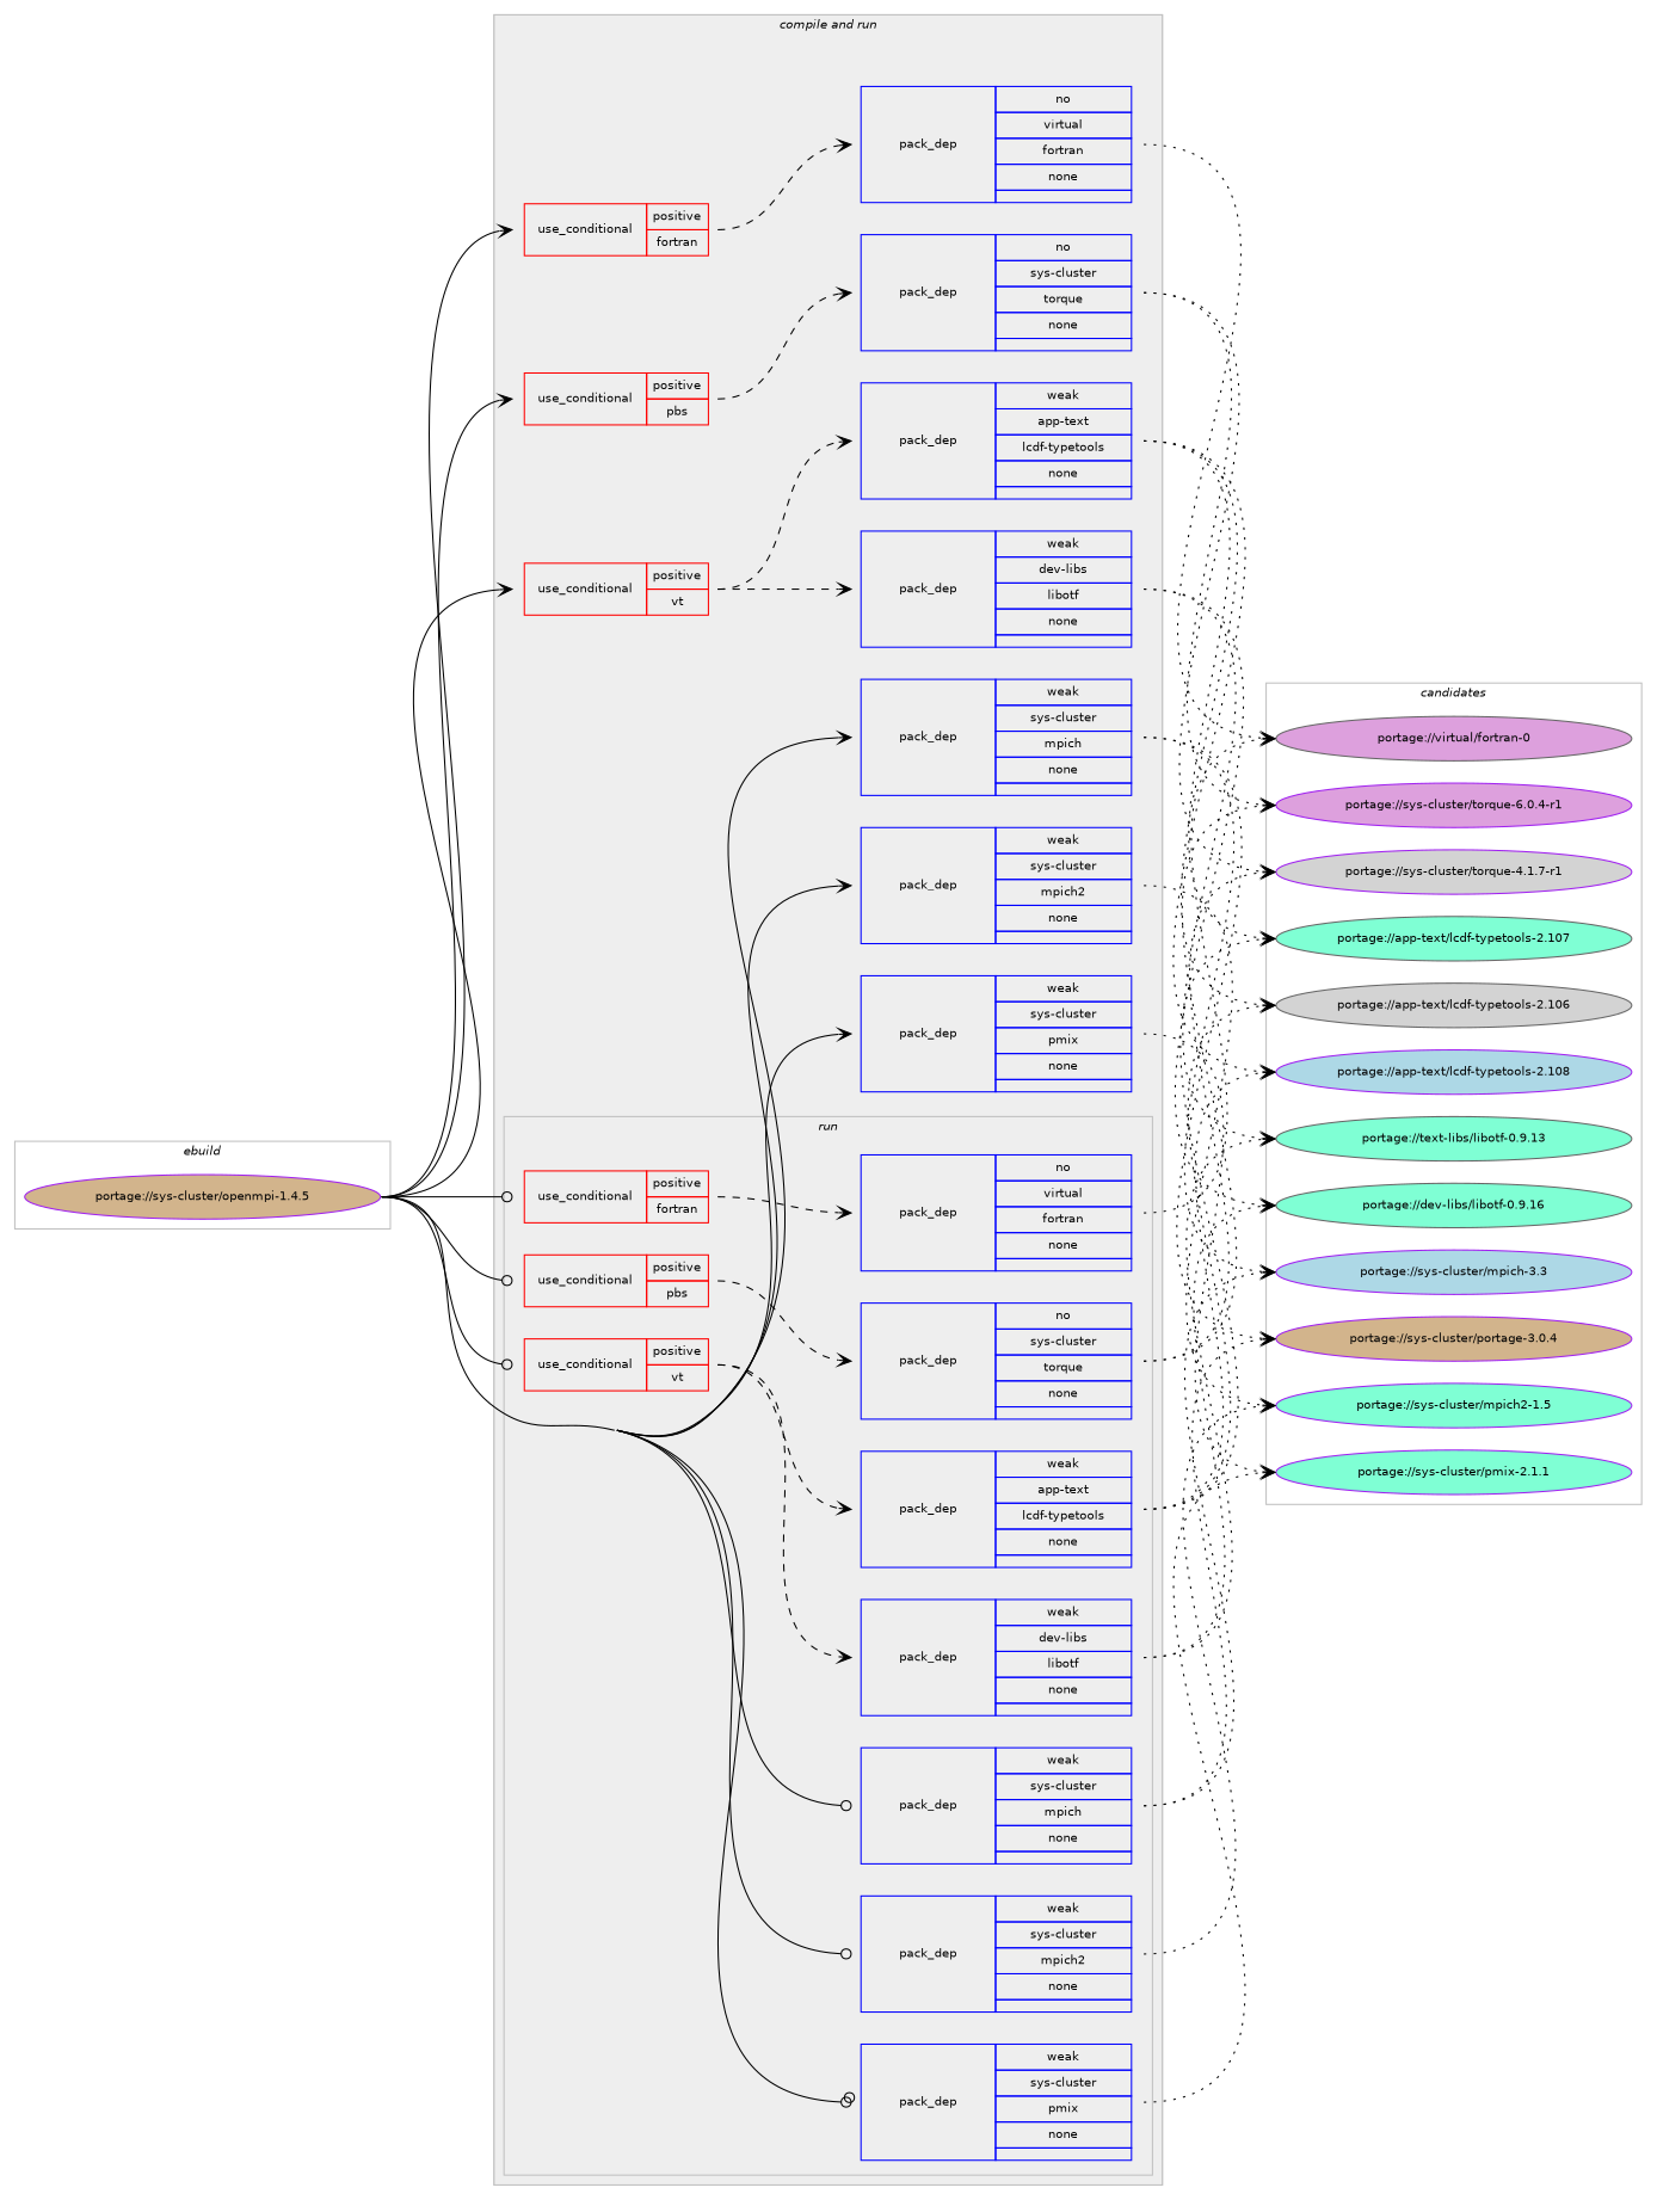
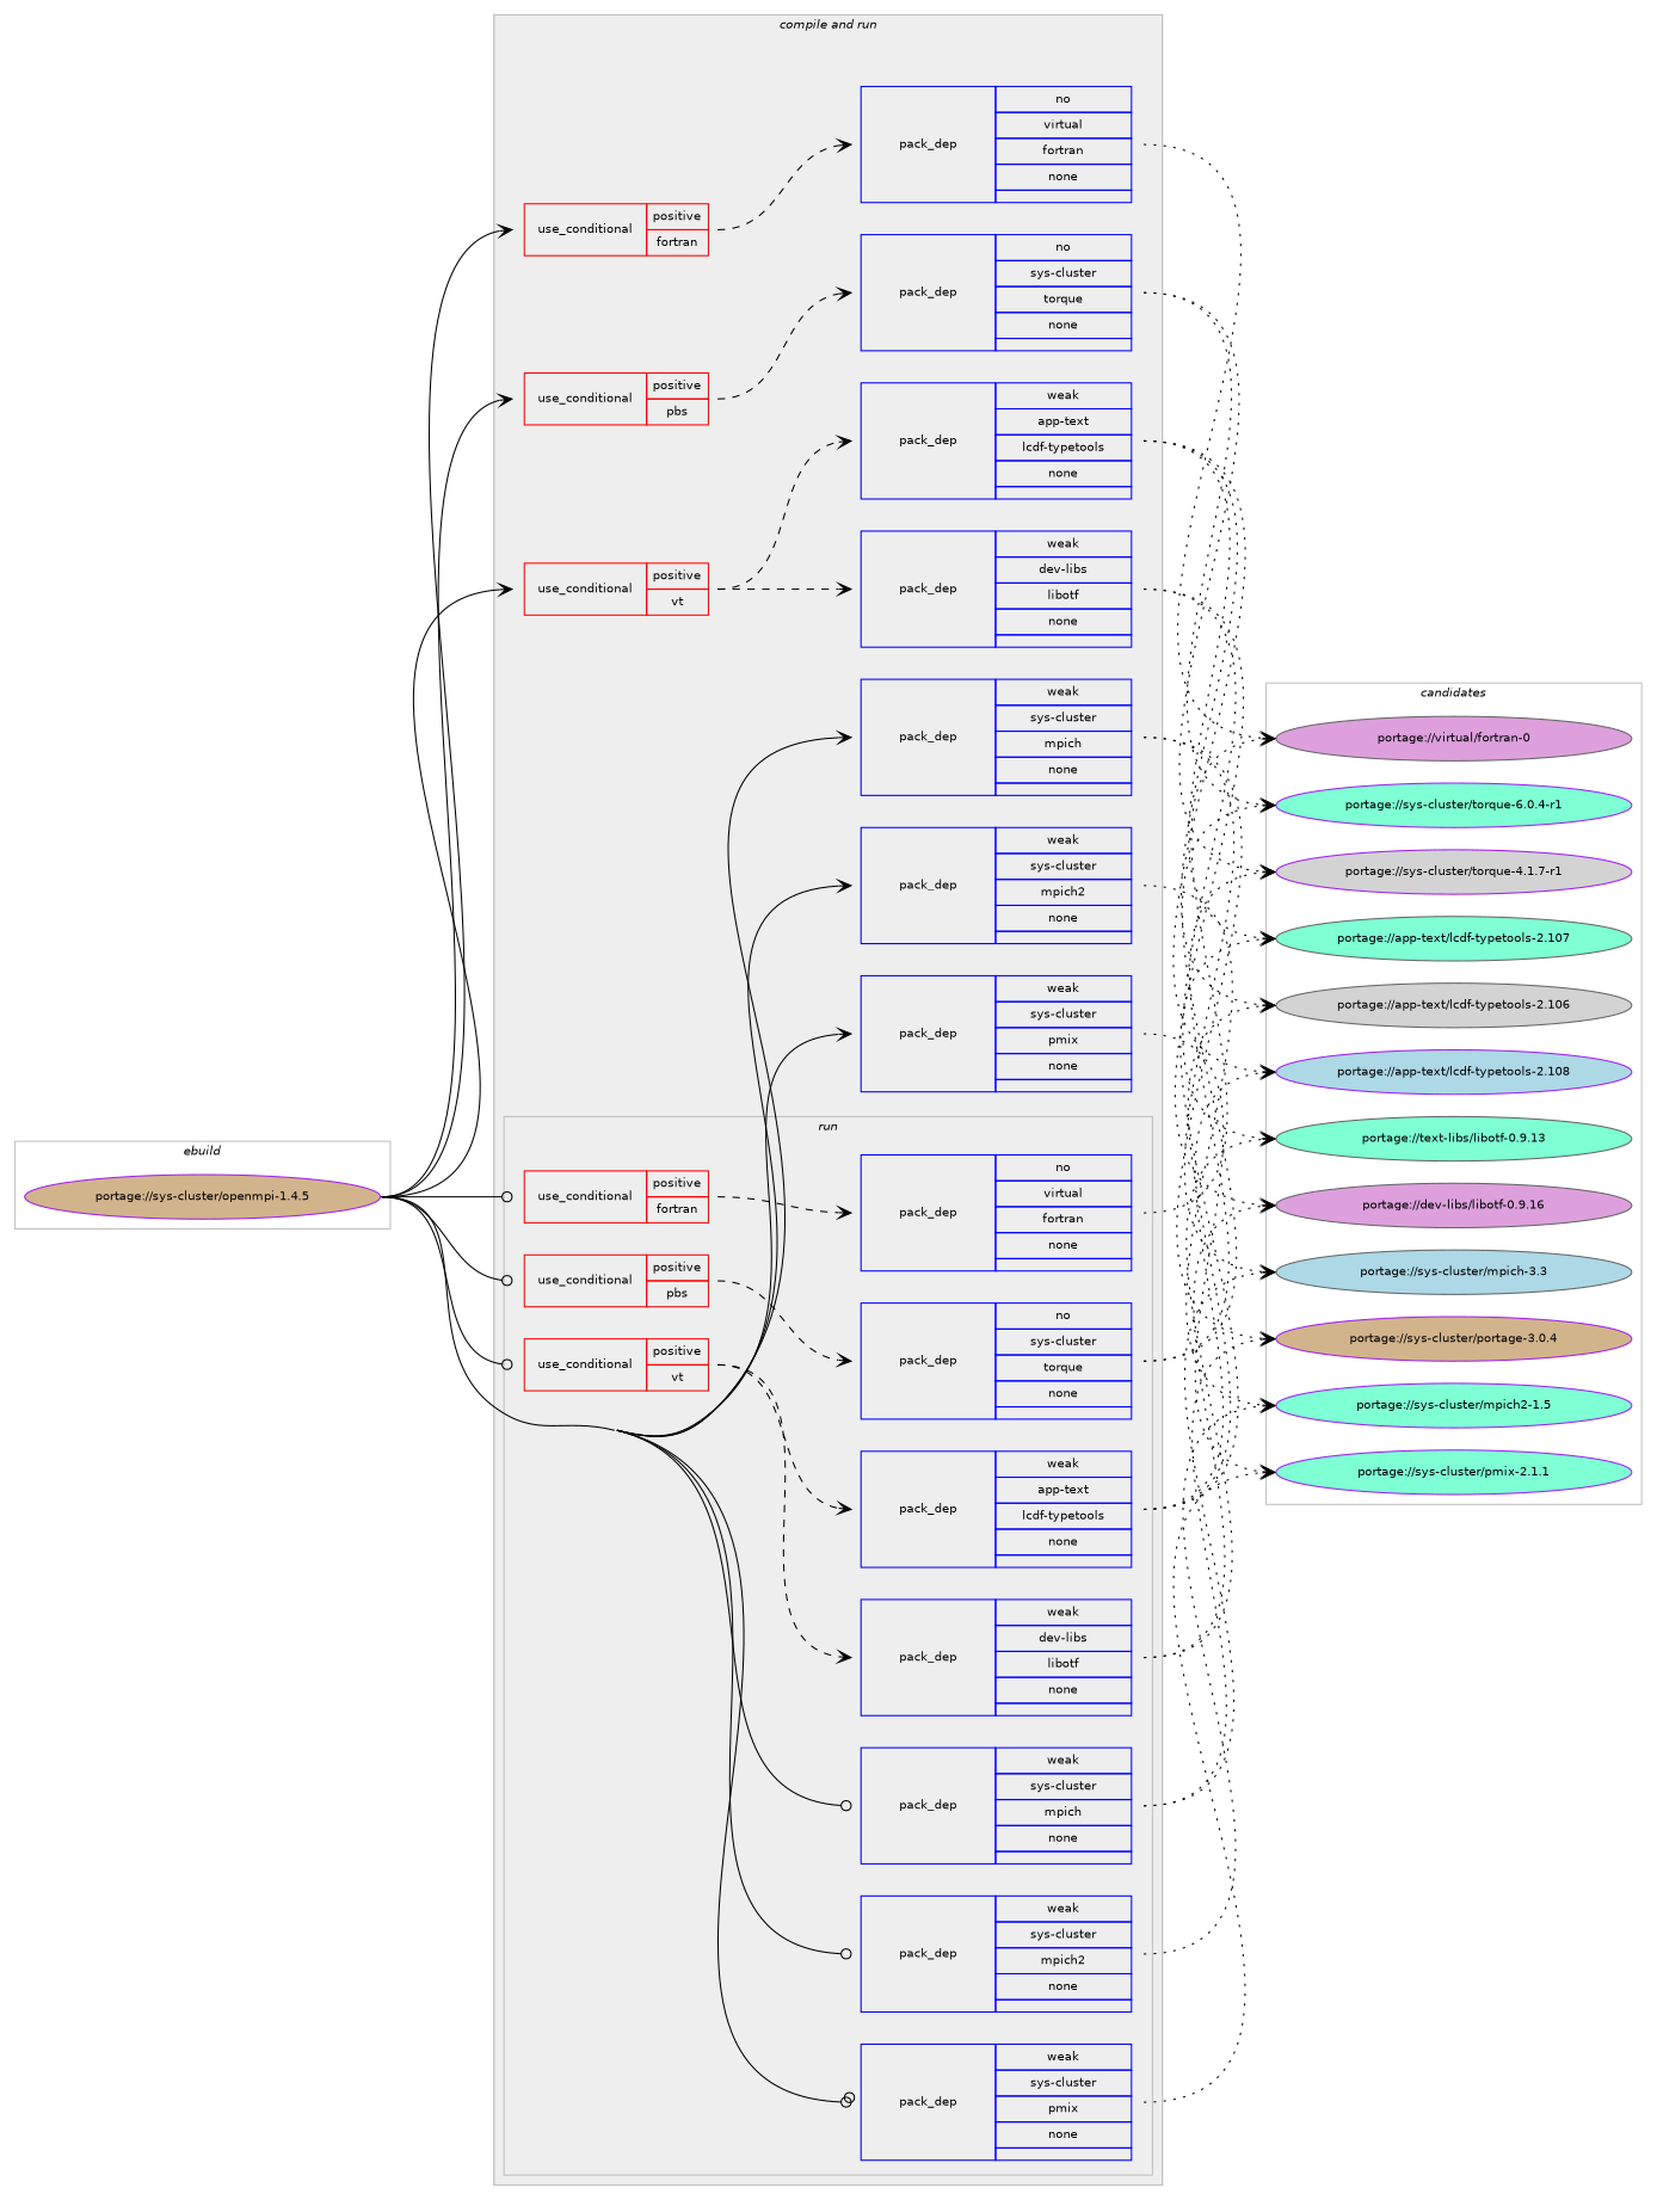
  digraph {
    compound=true
    concentrate=true
    fontname=Helvetica
    fontsize=10
    newrank=true
    rankdir=LR
    ranksep=1.5
    node [color=blue fontname=Helvetica fontsize=10 shape=none]
    edge [arrowhead=vee headport=w style=dotted tailport=e weight=100]
    n1 [color=purple fillcolor=tan label="portage://sys-cluster/openmpi-1.4.5" style=filled width=4 shape=""]
    n2 [label=<<TABLE BORDER="0" CELLBORDER="1" CELLSPACING="0" CELLPADDING="4" WIDTH="220"><TR><TD ROWSPAN="6" CELLPADDING="30">pack_dep</TD></TR><TR><TD WIDTH="110">no</TD></TR><TR><TD>virtual</TD></TR><TR><TD>fortran</TD></TR><TR><TD>none</TD></TR><TR><TD></TD></TR></TABLE>>]
    n3 [color=red label=<<TABLE BORDER="0" CELLBORDER="1" CELLSPACING="0" CELLPADDING="4"><TR><TD ROWSPAN="3" CELLPADDING="10">use_conditional</TD></TR><TR><TD>positive</TD></TR><TR><TD>fortran</TD></TR></TABLE>>]
    n4 [label=<<TABLE BORDER="0" CELLBORDER="1" CELLSPACING="0" CELLPADDING="4" WIDTH="220"><TR><TD ROWSPAN="6" CELLPADDING="30">pack_dep</TD></TR><TR><TD WIDTH="110">no</TD></TR><TR><TD>sys-cluster</TD></TR><TR><TD>torque</TD></TR><TR><TD>none</TD></TR><TR><TD></TD></TR></TABLE>>]
    n5 [color=red label=<<TABLE BORDER="0" CELLBORDER="1" CELLSPACING="0" CELLPADDING="4"><TR><TD ROWSPAN="3" CELLPADDING="10">use_conditional</TD></TR><TR><TD>positive</TD></TR><TR><TD>pbs</TD></TR></TABLE>>]
    n6 [label=<<TABLE BORDER="0" CELLBORDER="1" CELLSPACING="0" CELLPADDING="4" WIDTH="220"><TR><TD ROWSPAN="6" CELLPADDING="30">pack_dep</TD></TR><TR><TD WIDTH="110">weak</TD></TR><TR><TD>dev-libs</TD></TR><TR><TD>libotf</TD></TR><TR><TD>none</TD></TR><TR><TD></TD></TR></TABLE>>]
    n7 [label=<<TABLE BORDER="0" CELLBORDER="1" CELLSPACING="0" CELLPADDING="4" WIDTH="220"><TR><TD ROWSPAN="6" CELLPADDING="30">pack_dep</TD></TR><TR><TD WIDTH="110">weak</TD></TR><TR><TD>app-text</TD></TR><TR><TD>lcdf-typetools</TD></TR><TR><TD>none</TD></TR><TR><TD></TD></TR></TABLE>>]
    n8 [color=red label=<<TABLE BORDER="0" CELLBORDER="1" CELLSPACING="0" CELLPADDING="4"><TR><TD ROWSPAN="3" CELLPADDING="10">use_conditional</TD></TR><TR><TD>positive</TD></TR><TR><TD>vt</TD></TR></TABLE>>]
    n9 [label=<<TABLE BORDER="0" CELLBORDER="1" CELLSPACING="0" CELLPADDING="4" WIDTH="220"><TR><TD ROWSPAN="6" CELLPADDING="30">pack_dep</TD></TR><TR><TD WIDTH="110">weak</TD></TR><TR><TD>sys-cluster</TD></TR><TR><TD>mpich</TD></TR><TR><TD>none</TD></TR><TR><TD></TD></TR></TABLE>>]
    n10 [label=<<TABLE BORDER="0" CELLBORDER="1" CELLSPACING="0" CELLPADDING="4" WIDTH="220"><TR><TD ROWSPAN="6" CELLPADDING="30">pack_dep</TD></TR><TR><TD WIDTH="110">weak</TD></TR><TR><TD>sys-cluster</TD></TR><TR><TD>mpich2</TD></TR><TR><TD>none</TD></TR><TR><TD></TD></TR></TABLE>>]
    n11 [label=<<TABLE BORDER="0" CELLBORDER="1" CELLSPACING="0" CELLPADDING="4" WIDTH="220"><TR><TD ROWSPAN="6" CELLPADDING="30">pack_dep</TD></TR><TR><TD WIDTH="110">weak</TD></TR><TR><TD>sys-cluster</TD></TR><TR><TD>pmix</TD></TR><TR><TD>none</TD></TR><TR><TD></TD></TR></TABLE>>]
    n12 [label=<<TABLE BORDER="0" CELLBORDER="1" CELLSPACING="0" CELLPADDING="4" WIDTH="220"><TR><TD ROWSPAN="6" CELLPADDING="30">pack_dep</TD></TR><TR><TD WIDTH="110">no</TD></TR><TR><TD>virtual</TD></TR><TR><TD>fortran</TD></TR><TR><TD>none</TD></TR><TR><TD></TD></TR></TABLE>>]
    n13 [color=red label=<<TABLE BORDER="0" CELLBORDER="1" CELLSPACING="0" CELLPADDING="4"><TR><TD ROWSPAN="3" CELLPADDING="10">use_conditional</TD></TR><TR><TD>positive</TD></TR><TR><TD>fortran</TD></TR></TABLE>>]
    n14 [label=<<TABLE BORDER="0" CELLBORDER="1" CELLSPACING="0" CELLPADDING="4" WIDTH="220"><TR><TD ROWSPAN="6" CELLPADDING="30">pack_dep</TD></TR><TR><TD WIDTH="110">no</TD></TR><TR><TD>sys-cluster</TD></TR><TR><TD>torque</TD></TR><TR><TD>none</TD></TR><TR><TD></TD></TR></TABLE>>]
    n15 [color=red label=<<TABLE BORDER="0" CELLBORDER="1" CELLSPACING="0" CELLPADDING="4"><TR><TD ROWSPAN="3" CELLPADDING="10">use_conditional</TD></TR><TR><TD>positive</TD></TR><TR><TD>pbs</TD></TR></TABLE>>]
    n16 [label=<<TABLE BORDER="0" CELLBORDER="1" CELLSPACING="0" CELLPADDING="4" WIDTH="220"><TR><TD ROWSPAN="6" CELLPADDING="30">pack_dep</TD></TR><TR><TD WIDTH="110">weak</TD></TR><TR><TD>dev-libs</TD></TR><TR><TD>libotf</TD></TR><TR><TD>none</TD></TR><TR><TD></TD></TR></TABLE>>]
    n17 [label=<<TABLE BORDER="0" CELLBORDER="1" CELLSPACING="0" CELLPADDING="4" WIDTH="220"><TR><TD ROWSPAN="6" CELLPADDING="30">pack_dep</TD></TR><TR><TD WIDTH="110">weak</TD></TR><TR><TD>app-text</TD></TR><TR><TD>lcdf-typetools</TD></TR><TR><TD>none</TD></TR><TR><TD></TD></TR></TABLE>>]
    n18 [color=red label=<<TABLE BORDER="0" CELLBORDER="1" CELLSPACING="0" CELLPADDING="4"><TR><TD ROWSPAN="3" CELLPADDING="10">use_conditional</TD></TR><TR><TD>positive</TD></TR><TR><TD>vt</TD></TR></TABLE>>]
    n19 [label=<<TABLE BORDER="0" CELLBORDER="1" CELLSPACING="0" CELLPADDING="4" WIDTH="220"><TR><TD ROWSPAN="6" CELLPADDING="30">pack_dep</TD></TR><TR><TD WIDTH="110">weak</TD></TR><TR><TD>sys-cluster</TD></TR><TR><TD>mpich</TD></TR><TR><TD>none</TD></TR><TR><TD></TD></TR></TABLE>>]
    n20 [label=<<TABLE BORDER="0" CELLBORDER="1" CELLSPACING="0" CELLPADDING="4" WIDTH="220"><TR><TD ROWSPAN="6" CELLPADDING="30">pack_dep</TD></TR><TR><TD WIDTH="110">weak</TD></TR><TR><TD>sys-cluster</TD></TR><TR><TD>mpich2</TD></TR><TR><TD>none</TD></TR><TR><TD></TD></TR></TABLE>>]
    n21 [label=<<TABLE BORDER="0" CELLBORDER="1" CELLSPACING="0" CELLPADDING="4" WIDTH="220"><TR><TD ROWSPAN="6" CELLPADDING="30">pack_dep</TD></TR><TR><TD WIDTH="110">weak</TD></TR><TR><TD>sys-cluster</TD></TR><TR><TD>pmix</TD></TR><TR><TD>none</TD></TR><TR><TD></TD></TR></TABLE>>]
    n22 [color=gray40 fillcolor=plum label="portage://virtual/fortran-0" style=filled width=4 shape=""]
-   n23 [color=purple fillcolor=plum label="portage://sys-cluster/torque-6.0.4-r1" style=filled width=4 shape=""]
+   n23 [color=purple fillcolor=aquamarine label="portage://sys-cluster/torque-6.0.4-r1" style=filled width=4 shape=""]
    n24 [color=purple fillcolor=lightgrey label="portage://sys-cluster/torque-4.1.7-r1" style=filled width=4 shape=""]
-   n25 [color=gray40 fillcolor=aquamarine label="portage://dev-libs/libotf-0.9.16" style=filled width=4 shape=""]
+   n25 [color=gray40 fillcolor=plum label="portage://dev-libs/libotf-0.9.16" style=filled width=4 shape=""]
    n26 [color=gray40 fillcolor=aquamarine label="portage://text-libs/libotf-0.9.13" style=filled width=4 shape=""]
    n27 [color=purple fillcolor=lightblue label="portage://app-text/lcdf-typetools-2.108" style=filled width=4 shape=""]
    n28 [color=gray40 fillcolor=aquamarine label="portage://app-text/lcdf-typetools-2.107" style=filled width=4 shape=""]
    n29 [color=gray40 fillcolor=lightgrey label="portage://app-text/lcdf-typetools-2.106" style=filled width=4 shape=""]
-   n30 [color=purple fillcolor=lightblue label="portage://sys-cluster/mpich-3.3" style=filled width=4 shape=""]
+   n30 [color=gray40 fillcolor=lightblue label="portage://sys-cluster/mpich-3.3" style=filled width=4 shape=""]
    n31 [color=purple fillcolor=tan label="portage://sys-cluster/portage-3.0.4" style=filled width=4 shape=""]
    n32 [color=purple fillcolor=aquamarine label="portage://sys-cluster/mpich2-1.5" style=filled width=4 shape=""]
    n33 [color=purple fillcolor=aquamarine label="portage://sys-cluster/pmix-2.1.1" style=filled width=4 shape=""]
    subgraph cluster_1 {
      color=gray
      label=<<i>ebuild</i>>
      rank=same
      n1
    }
    subgraph cluster_2 {
      color=gray
      label=<<i>dependencies</i>>
      subgraph cluster_3 {
        color=gray
        fillcolor="#eeeeee"
        label=<<i>compile</i>>
        style=filled
        subgraph sub_4 {
          color=gray
          fillcolor="#eeeeee"
          label=<<i>compile</i>>
          style=filled
          n3
          subgraph sub_5 {
            color=gray
            fillcolor="#eeeeee"
            label=<<i>compile</i>>
            style=filled
            n2
          }
        }
        subgraph sub_6 {
          color=gray
          fillcolor="#eeeeee"
          label=<<i>compile</i>>
          style=filled
          n5
          subgraph sub_7 {
            color=gray
            fillcolor="#eeeeee"
            label=<<i>compile</i>>
            style=filled
            n4
          }
        }
        subgraph sub_8 {
          color=gray
          fillcolor="#eeeeee"
          label=<<i>compile</i>>
          style=filled
          n8
          subgraph sub_9 {
            color=gray
            fillcolor="#eeeeee"
            label=<<i>compile</i>>
            style=filled
            n6
          }
          subgraph sub_10 {
            color=gray
            fillcolor="#eeeeee"
            label=<<i>compile</i>>
            style=filled
            n7
          }
        }
        subgraph sub_11 {
          color=gray
          fillcolor="#eeeeee"
          label=<<i>compile</i>>
          style=filled
          n9
        }
        subgraph sub_12 {
          color=gray
          fillcolor="#eeeeee"
          label=<<i>compile</i>>
          style=filled
          n10
        }
        subgraph sub_13 {
          color=gray
          fillcolor="#eeeeee"
          label=<<i>compile</i>>
          style=filled
          n11
        }
      }
      subgraph cluster_14 {
        color=gray
        fillcolor="#eeeeee"
        label=<<i>compile and run</i>>
        style=filled
      }
      subgraph cluster_15 {
        color=gray
        fillcolor="#eeeeee"
        label=<<i>run</i>>
        style=filled
        subgraph sub_16 {
          color=gray
          fillcolor="#eeeeee"
          label=<<i>run</i>>
          style=filled
          n13
          subgraph sub_17 {
            color=gray
            fillcolor="#eeeeee"
            label=<<i>run</i>>
            style=filled
            n12
          }
        }
        subgraph sub_18 {
          color=gray
          fillcolor="#eeeeee"
          label=<<i>run</i>>
          style=filled
          n15
          subgraph sub_19 {
            color=gray
            fillcolor="#eeeeee"
            label=<<i>run</i>>
            style=filled
            n14
          }
        }
        subgraph sub_20 {
          color=gray
          fillcolor="#eeeeee"
          label=<<i>run</i>>
          style=filled
          n18
          subgraph sub_21 {
            color=gray
            fillcolor="#eeeeee"
            label=<<i>run</i>>
            style=filled
            n16
          }
          subgraph sub_22 {
            color=gray
            fillcolor="#eeeeee"
            label=<<i>run</i>>
            style=filled
            n17
          }
        }
        subgraph sub_23 {
          color=gray
          fillcolor="#eeeeee"
          label=<<i>run</i>>
          style=filled
          n19
        }
        subgraph sub_24 {
          color=gray
          fillcolor="#eeeeee"
          label=<<i>run</i>>
          style=filled
          n20
        }
        subgraph sub_25 {
          color=gray
          fillcolor="#eeeeee"
          label=<<i>run</i>>
          style=filled
          n21
        }
      }
    }
    subgraph cluster_26 {
      color=gray
      label=<<i>candidates</i>>
      rank=same
      subgraph sub_27 {
        color=black
        label=<<i>candidates</i>>
        nodesep=1
        rank=same
        n22
      }
      subgraph sub_28 {
        color=black
        label=<<i>candidates</i>>
        nodesep=1
        rank=same
        n23
        n24
      }
      subgraph sub_29 {
        color=black
        label=<<i>candidates</i>>
        nodesep=1
        rank=same
        n25
        n26
      }
      subgraph sub_30 {
        color=black
        label=<<i>candidates</i>>
        nodesep=1
        rank=same
        n27
        n28
        n29
      }
      subgraph sub_31 {
        color=black
        label=<<i>candidates</i>>
        nodesep=1
        rank=same
        n30
        n31
      }
      subgraph sub_32 {
        color=black
        label=<<i>candidates</i>>
        nodesep=1
        rank=same
        n32
      }
      subgraph sub_33 {
        color=black
        label=<<i>candidates</i>>
        nodesep=1
        rank=same
        n33
      }
      subgraph sub_34 {
        color=black
        label=<<i>candidates</i>>
        nodesep=1
        rank=same
        n22
      }
      subgraph sub_35 {
        color=black
        label=<<i>candidates</i>>
        nodesep=1
        rank=same
        n23
        n24
      }
      subgraph sub_36 {
        color=black
        label=<<i>candidates</i>>
        nodesep=1
        rank=same
        n25
        n26
      }
      subgraph sub_37 {
        color=black
        label=<<i>candidates</i>>
        nodesep=1
        rank=same
        n27
        n28
        n29
      }
      subgraph sub_38 {
        color=black
        label=<<i>candidates</i>>
        nodesep=1
        rank=same
        n30
        n31
      }
      subgraph sub_39 {
        color=black
        label=<<i>candidates</i>>
        nodesep=1
        rank=same
        n32
      }
      subgraph sub_40 {
        color=black
        label=<<i>candidates</i>>
        nodesep=1
        rank=same
        n33
      }
    }
    n1 -> n3 [style=solid weight=20]
    n1 -> n5 [style=solid weight=20]
    n1 -> n8 [style=solid weight=20]
    n1 -> n9 [style=solid weight=20]
    n1 -> n10 [style=solid weight=20]
    n1 -> n11 [style=solid weight=20]
    n1 -> n13 [arrowhead=odot style=solid weight=20]
    n1 -> n15 [arrowhead=odot style=solid weight=20]
    n1 -> n18 [arrowhead=odot style=solid weight=20]
    n1 -> n19 [arrowhead=odot style=solid weight=20]
    n1 -> n20 [arrowhead=odot style=solid weight=20]
    n1 -> n21 [arrowhead=odot style=solid weight=20]
    n2 -> n22
    n3 -> n2 [style=dashed weight=20]
    n4 -> n23
    n4 -> n24
    n5 -> n4 [style=dashed weight=20]
    n6 -> n25
    n6 -> n26
    n7 -> n27
    n7 -> n28
    n7 -> n29
    n8 -> n6 [style=dashed weight=20]
    n8 -> n7 [style=dashed weight=20]
    n9 -> n30
    n9 -> n31
    n10 -> n32
    n11 -> n33
    n12 -> n22
    n13 -> n12 [style=dashed weight=20]
    n14 -> n23
    n14 -> n24
    n15 -> n14 [style=dashed weight=20]
    n16 -> n25
    n16 -> n26
    n17 -> n27
    n17 -> n28
    n17 -> n29
    n18 -> n16 [style=dashed weight=20]
    n18 -> n17 [style=dashed weight=20]
    n19 -> n30
    n19 -> n31
    n20 -> n32
    n21 -> n33
  }
